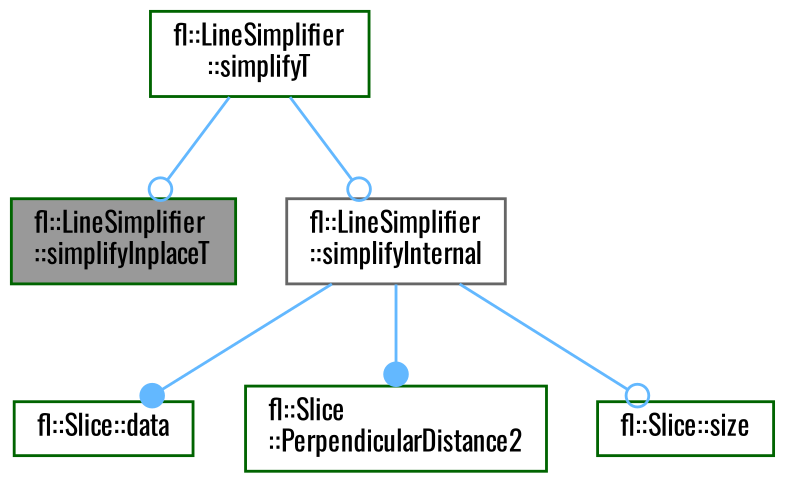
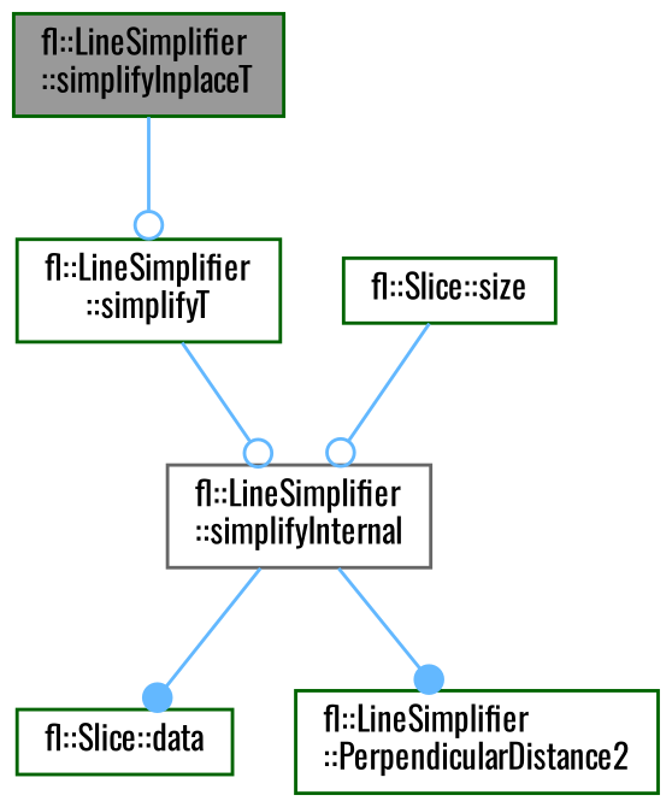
  digraph {
    fontname=Oswald
    rankdir=TB
    node [color=darkgreen fillcolor=white fontname=Oswald fontsize=10 shape=box style=filled]
    edge [arrowhead=odot color=steelblue1 fontname=Oswald fontsize=10 labelfontname=Helvetica labelfontsize=10 style=solid]
    n1 [fillcolor=grey60 fontcolor=black height=0.2 label="fl::LineSimplifier\l::simplifyInplaceT" width=0.4]
    n2 [height=0.2 label="fl::LineSimplifier\l::simplifyT" width=0.4]
    n3 [color=gray40 height=0.2 label="fl::LineSimplifier\l::simplifyInternal" width=0.4]
    n4 [height=0.2 label="fl::Slice::data" width=0.4]
-   n5 [height=0.2 label="fl::Slice\l::PerpendicularDistance2" width=0.4]
+   n5 [height=0.2 label="fl::LineSimplifier\l::PerpendicularDistance2" width=0.4]
    n6 [height=0.2 label="fl::Slice::size" width=0.4]
-   n2 -> n1
+   n1 -> n2
    n2 -> n3
    n3 -> n4 [arrowhead=dot]
    n3 -> n5 [arrowhead=dot]
-   n3 -> n6
+   n6 -> n3
  }
